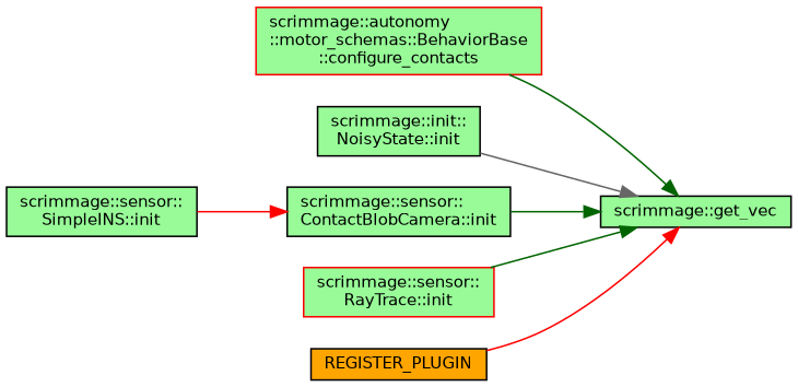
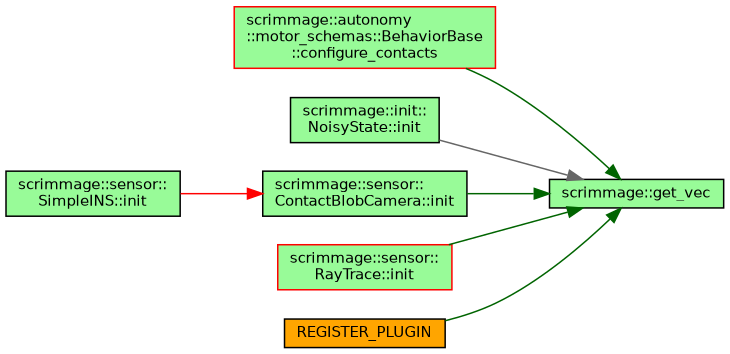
  digraph {
    rankdir=RL
    node [color=black fillcolor=palegreen fontname=Helvetica fontsize=10 shape=record style=filled]
    edge [color=darkgreen dir=back fontname=Helvetica fontsize=10 labelfontname=Helvetica labelfontsize=10 style=solid]
    n1 [fontcolor=black height=0.2 label="scrimmage::get_vec" width=0.4]
    n2 [color=red height=0.2 label="scrimmage::autonomy\l::motor_schemas::BehaviorBase\l::configure_contacts" width=0.4]
    n3 [height=0.2 label="scrimmage::init::\lNoisyState::init" width=0.4]
    n4 [height=0.2 label="scrimmage::sensor::\lContactBlobCamera::init" width=0.4]
    n5 [color=red height=0.2 label="scrimmage::sensor::\lRayTrace::init" width=0.4]
    n6 [fillcolor=orange height=0.2 label=REGISTER_PLUGIN width=0.4]
    n7 [height=0.2 label="scrimmage::sensor::\lSimpleINS::init" width=0.4]
    n1 -> n2
    n1 -> n3 [color=gray40]
    n1 -> n4
    n1 -> n5
-   n1 -> n6 [color=red]
+   n1 -> n6
    n4 -> n7 [color=red]
  }
